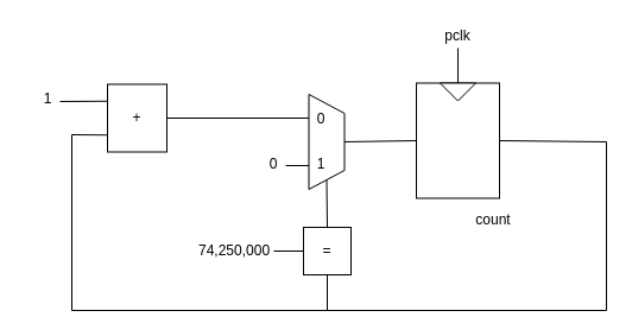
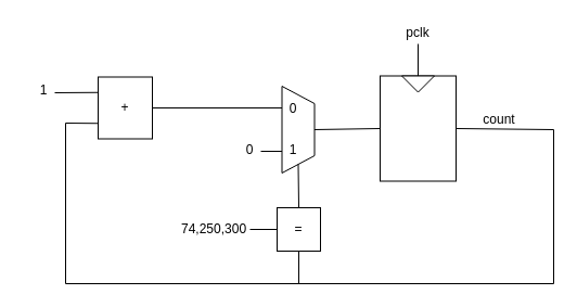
  <mxCell id="0" />
  <mxCell id="1" parent="0" />
  <mxCell id="2" value="" style="rounded=0;whiteSpace=wrap;html=1;" parent="1" vertex="1"><mxGeometry x="350" y="69.5" width="70" height="97" as="geometry" /></mxCell>
  <mxCell id="3" value="" style="triangle;whiteSpace=wrap;html=1;rotation=90;" parent="1" vertex="1"><mxGeometry x="377.5" y="62" width="15" height="30" as="geometry" /></mxCell>
  <mxCell id="4" value="" style="endArrow=none;html=1;entryX=0;entryY=0.5;entryDx=0;entryDy=0;" parent="1" target="3" edge="1"><mxGeometry width="50" height="50" relative="1" as="geometry"><mxPoint x="385" y="40" as="sourcePoint" /><mxPoint x="380" y="230" as="targetPoint" /></mxGeometry></mxCell>
  <mxCell id="5" value="pclk" style="text;html=1;strokeColor=none;fillColor=none;align=center;verticalAlign=middle;whiteSpace=wrap;rounded=0;" parent="1" vertex="1"><mxGeometry x="365" y="20" width="40" height="20" as="geometry" /></mxCell>
  <mxCell id="6" value="+" style="rounded=0;whiteSpace=wrap;html=1;" parent="1" vertex="1"><mxGeometry x="90" y="70.5" width="50" height="57" as="geometry" /></mxCell>
  <mxCell id="7" value="" style="endArrow=none;html=1;entryX=0;entryY=0.25;entryDx=0;entryDy=0;" parent="1" target="6" edge="1"><mxGeometry width="50" height="50" relative="1" as="geometry"><mxPoint x="50" y="85" as="sourcePoint" /><mxPoint x="140" y="186" as="targetPoint" /></mxGeometry></mxCell>
  <mxCell id="8" value="1" style="text;html=1;strokeColor=none;fillColor=none;align=center;verticalAlign=middle;whiteSpace=wrap;rounded=0;" parent="1" vertex="1"><mxGeometry x="20" y="73" width="40" height="20" as="geometry" /></mxCell>
  <mxCell id="9" value="" style="shape=trapezoid;perimeter=trapezoidPerimeter;whiteSpace=wrap;html=1;rotation=90;" parent="1" vertex="1"><mxGeometry x="234.5" y="104" width="80" height="30" as="geometry" /></mxCell>
  <mxCell id="10" value="" style="endArrow=none;html=1;entryX=0.5;entryY=0;entryDx=0;entryDy=0;exitX=0;exitY=0.5;exitDx=0;exitDy=0;" parent="1" source="2" target="9" edge="1"><mxGeometry width="50" height="50" relative="1" as="geometry"><mxPoint x="20" y="241" as="sourcePoint" /><mxPoint x="70" y="191" as="targetPoint" /></mxGeometry></mxCell>
  <mxCell id="11" value="" style="endArrow=none;html=1;entryX=1;entryY=0.5;entryDx=0;entryDy=0;exitX=0.25;exitY=1;exitDx=0;exitDy=0;verticalAlign=bottom;" parent="1" source="9" target="6" edge="1"><mxGeometry width="50" height="50" relative="1" as="geometry"><mxPoint x="20" y="241" as="sourcePoint" /><mxPoint x="70" y="191" as="targetPoint" /></mxGeometry></mxCell>
  <mxCell id="12" value="0" style="text;html=1;strokeColor=none;fillColor=none;align=center;verticalAlign=middle;whiteSpace=wrap;rounded=0;" parent="1" vertex="1"><mxGeometry x="250" y="90" width="40" height="20" as="geometry" /></mxCell>
  <mxCell id="13" value="1" style="text;html=1;strokeColor=none;fillColor=none;align=center;verticalAlign=middle;whiteSpace=wrap;rounded=0;" parent="1" vertex="1"><mxGeometry x="250" y="127.5" width="40" height="20" as="geometry" /></mxCell>
  <mxCell id="14" value="" style="endArrow=none;html=1;entryX=0.75;entryY=1;entryDx=0;entryDy=0;" parent="1" target="9" edge="1"><mxGeometry width="50" height="50" relative="1" as="geometry"><mxPoint x="240" y="139" as="sourcePoint" /><mxPoint x="220" y="134" as="targetPoint" /></mxGeometry></mxCell>
  <mxCell id="15" value="0" style="text;html=1;strokeColor=none;fillColor=none;align=center;verticalAlign=middle;whiteSpace=wrap;rounded=0;" parent="1" vertex="1"><mxGeometry x="209.5" y="127.5" width="40" height="20" as="geometry" /></mxCell>
  <mxCell id="16" value="=" style="whiteSpace=wrap;html=1;aspect=fixed;" parent="1" vertex="1"><mxGeometry x="255" y="191" width="40" height="40" as="geometry" /></mxCell>
  <mxCell id="17" value="" style="endArrow=none;html=1;entryX=1;entryY=0.5;entryDx=0;entryDy=0;exitX=0.5;exitY=0;exitDx=0;exitDy=0;" parent="1" source="16" target="9" edge="1"><mxGeometry width="50" height="50" relative="1" as="geometry"><mxPoint x="20" y="301" as="sourcePoint" /><mxPoint x="70" y="251" as="targetPoint" /></mxGeometry></mxCell>
  <mxCell id="18" value="" style="endArrow=none;html=1;entryX=1;entryY=0.5;entryDx=0;entryDy=0;exitX=0;exitY=0.75;exitDx=0;exitDy=0;rounded=0;" parent="1" source="6" target="2" edge="1"><mxGeometry width="50" height="50" relative="1" as="geometry"><mxPoint x="20" y="301" as="sourcePoint" /><mxPoint x="70" y="251" as="targetPoint" /><Array as="points"><mxPoint x="60" y="113" /><mxPoint x="60" y="261" /><mxPoint x="510" y="261" /><mxPoint x="510" y="119" /></Array></mxGeometry></mxCell>
  <mxCell id="19" value="" style="endArrow=none;html=1;entryX=0.5;entryY=1;entryDx=0;entryDy=0;" parent="1" target="16" edge="1"><mxGeometry width="50" height="50" relative="1" as="geometry"><mxPoint x="275" y="261" as="sourcePoint" /><mxPoint x="70" y="281" as="targetPoint" /></mxGeometry></mxCell>
  <mxCell id="20" value="" style="endArrow=none;html=1;entryX=0;entryY=0.5;entryDx=0;entryDy=0;" parent="1" target="16" edge="1"><mxGeometry width="50" height="50" relative="1" as="geometry"><mxPoint x="230" y="211" as="sourcePoint" /><mxPoint x="70" y="281" as="targetPoint" /></mxGeometry></mxCell>
- <mxCell id="21" value="74,250,000" style="text;html=1;" vertex="1" parent="1"><mxGeometry x="164.5" y="197" width="70" height="20" as="geometry" /></mxCell>
- <mxCell id="22" value="count" style="text;html=1;strokeColor=none;fillColor=none;align=center;verticalAlign=middle;whiteSpace=wrap;rounded=0;" vertex="1" parent="1"><mxGeometry x="395" y="175" width="40" height="20" as="geometry" /></mxCell>
+ <mxCell id="21" value="74,250,300" style="text;html=1;" vertex="1" parent="1"><mxGeometry x="164.5" y="197" width="70" height="20" as="geometry" /></mxCell>
+ <mxCell id="22" value="count" style="text;html=1;strokeColor=none;fillColor=none;align=center;verticalAlign=middle;whiteSpace=wrap;rounded=0;" vertex="1" parent="1"><mxGeometry x="440" y="100" width="40" height="20" as="geometry" /></mxCell>
